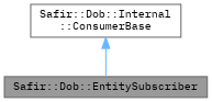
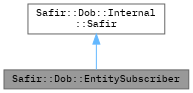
  digraph {
    fontname="IBM Plex Mono"
    node [color=gray40 fontname="IBM Plex Mono" fontsize=10 shape=box style=filled]
    n1 [fillcolor=grey60 fontcolor=black height=0.2 label="Safir::Dob::EntitySubscriber" width=0.4]
-   n2 [fillcolor=white height=0.2 label="Safir::Dob::Internal\l::ConsumerBase" width=0.4]
+   n2 [fillcolor=white height=0.2 label="Safir::Dob::Internal\l::Safir" width=0.4]
    n2 -> n1 [color=steelblue1 dir=back fontname="IBM Plex Mono" fontsize=10 labelfontname=Helvetica labelfontsize=10 style=solid]
  }
